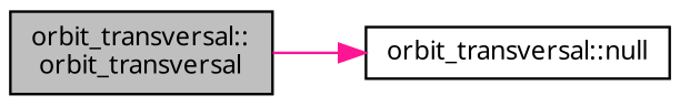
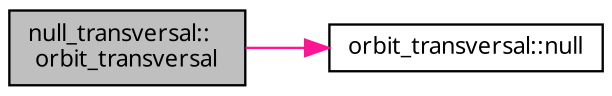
  digraph {
    rankdir=LR
    fontname="Noto Sans"
    node [color=black fontname="Noto Sans" fontsize=10 shape=record style=filled]
-   n1 [fillcolor=grey75 fontcolor=black height=0.2 label="orbit_transversal::\lorbit_transversal" width=0.4]
+   n1 [fillcolor=grey75 fontcolor=black height=0.2 label="null_transversal::\lorbit_transversal" width=0.4]
    n2 [fillcolor=white height=0.2 label="orbit_transversal::null" width=0.4]
    n1 -> n2 [color=deeppink fontname="Noto Sans" fontsize=10 labelfontname=Helvetica labelfontsize=10 style=solid]
  }
